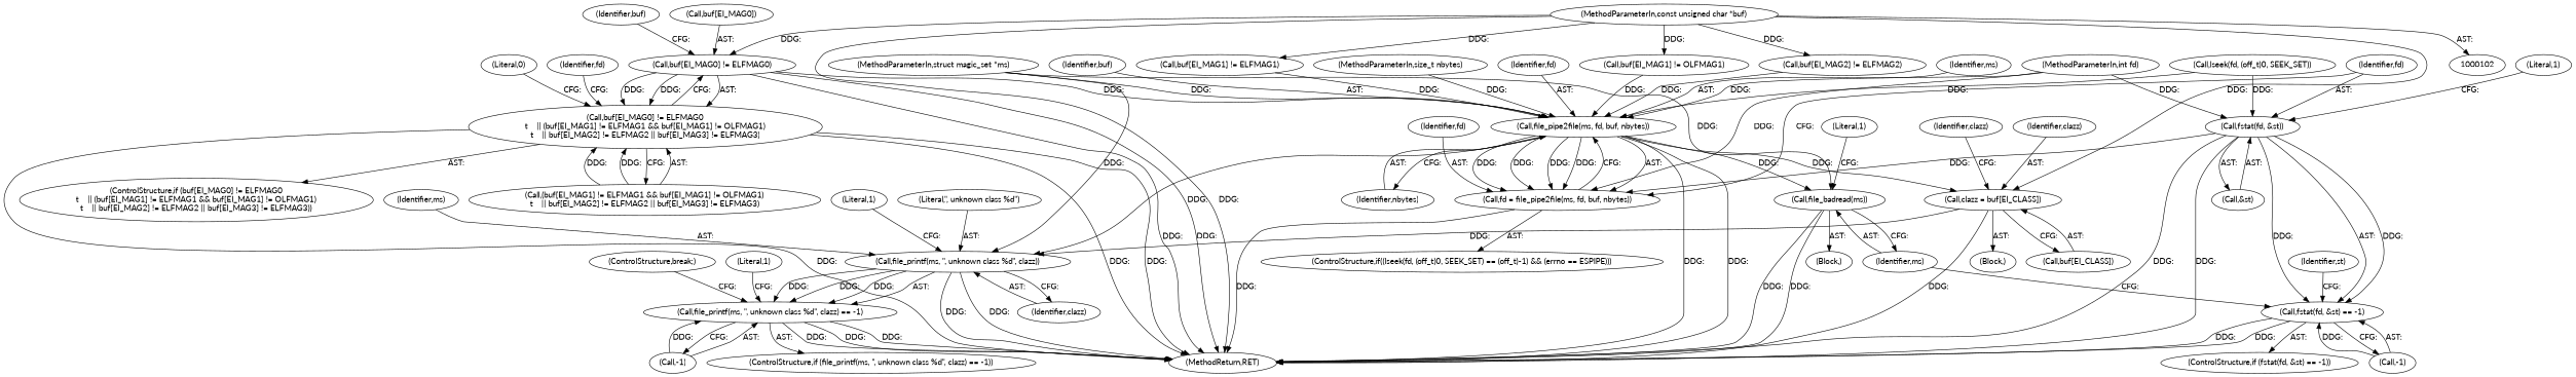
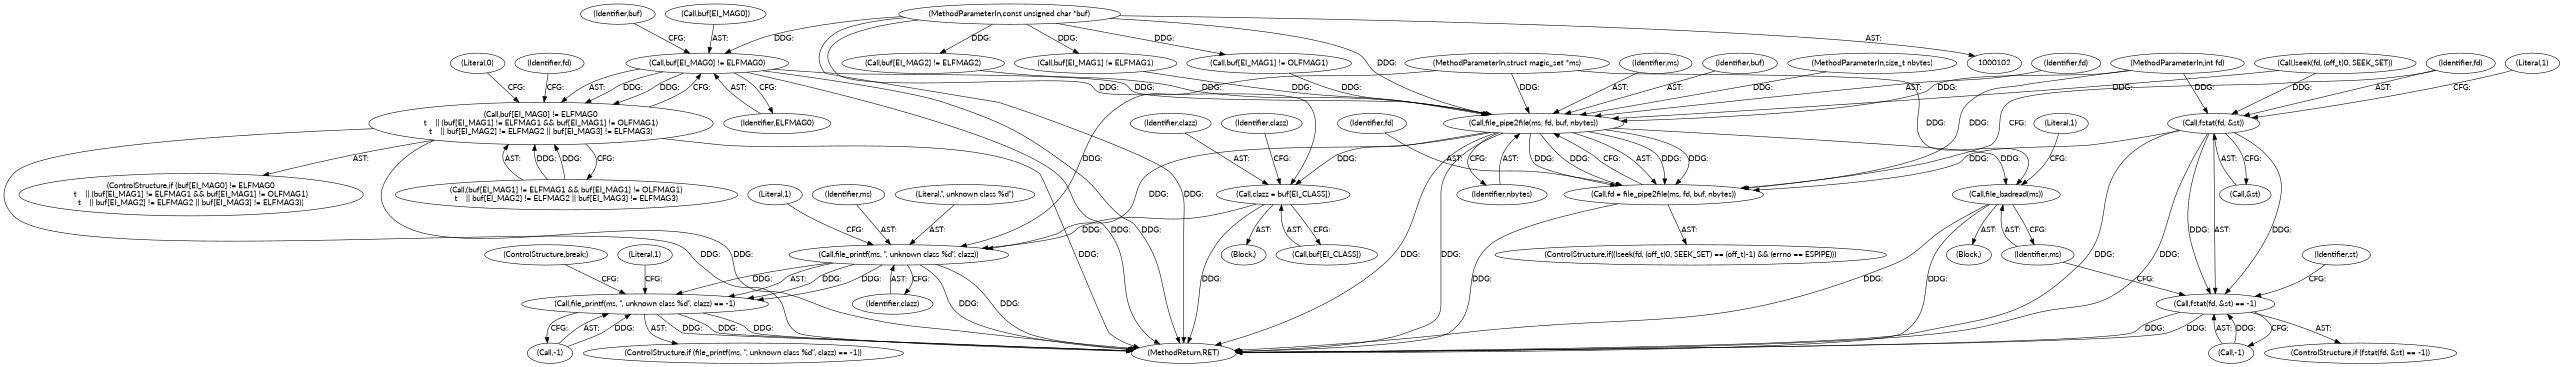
  digraph {
    fontname=Lato
    node [fontname=Lato]
    edge [fontname=Lato]
    n1 [label="(Call,buf[EI_MAG0] != ELFMAG0)"]
    n2 [label="(Call,buf[EI_MAG0] != ELFMAG0\n\t    || (buf[EI_MAG1] != ELFMAG1 && buf[EI_MAG1] != OLFMAG1)\n\t    || buf[EI_MAG2] != ELFMAG2 || buf[EI_MAG3] != ELFMAG3)"]
    n3 [label="(Call,file_pipe2file(ms, fd, buf, nbytes))"]
    n4 [label="(MethodReturn,RET)"]
+   n5 [label="(Identifier,ELFMAG0)"]
    n6 [label="(ControlStructure,if (buf[EI_MAG0] != ELFMAG0\n\t    || (buf[EI_MAG1] != ELFMAG1 && buf[EI_MAG1] != OLFMAG1)\n\t    || buf[EI_MAG2] != ELFMAG2 || buf[EI_MAG3] != ELFMAG3))"]
    n7 [label="(Call,(buf[EI_MAG1] != ELFMAG1 && buf[EI_MAG1] != OLFMAG1)\n\t    || buf[EI_MAG2] != ELFMAG2 || buf[EI_MAG3] != ELFMAG3)"]
    n8 [label="(Call,clazz = buf[EI_CLASS])"]
    n9 [label="(Call,fd = file_pipe2file(ms, fd, buf, nbytes))"]
    n10 [label="(Call,file_badread(ms))"]
    n11 [label="(Call,file_printf(ms, \", unknown class %d\", clazz))"]
    n12 [label="(Identifier,nbytes)"]
    n13 [label="(MethodParameterIn,const unsigned char *buf)"]
    n14 [label="(Call,buf[EI_MAG1] != ELFMAG1)"]
    n15 [label="(Call,buf[EI_MAG2] != ELFMAG2)"]
    n16 [label="(Call,buf[EI_MAG1] != OLFMAG1)"]
    1000102
    n18 [label="(Call,buf[EI_CLASS])"]
    n19 [label="(Block,)"]
    n20 [label="(ControlStructure,if((lseek(fd, (off_t)0, SEEK_SET) == (off_t)-1) && (errno == ESPIPE)))"]
    n21 [label="(Identifier,ms)"]
    n22 [label="(Block,)"]
    n23 [label="(Call,file_printf(ms, \", unknown class %d\", clazz) == -1)"]
    n24 [label="(Identifier,clazz)"]
    n25 [label="(Call,fstat(fd, &st))"]
    n26 [label="(Call,fstat(fd, &st) == -1)"]
    n27 [label="(Call,&st)"]
    n28 [label="(Call,-1)"]
    n29 [label="(ControlStructure,if (fstat(fd, &st) == -1))"]
    n30 [label="(Call,-1)"]
    n31 [label="(ControlStructure,if (file_printf(ms, \", unknown class %d\", clazz) == -1))"]
    n32 [label="(Call,lseek(fd, (off_t)0, SEEK_SET))"]
    n33 [label="(Identifier,ms)"]
    n34 [label="(Identifier,buf)"]
    n35 [label="(Literal,1)"]
    n36 [label="(Literal,0)"]
    n37 [label="(Identifier,fd)"]
    n38 [label="(Identifier,fd)"]
    n39 [label="(Literal,1)"]
    n40 [label="(Identifier,buf)"]
    n41 [label="(Literal,1)"]
    n42 [label="(Identifier,ms)"]
    n43 [label="(ControlStructure,break;)"]
    n44 [label="(MethodParameterIn,struct magic_set *ms)"]
    n45 [label="(MethodParameterIn,size_t nbytes)"]
    n46 [label="(Literal,\", unknown class %d\")"]
    n47 [label="(Identifier,st)"]
    n48 [label="(Identifier,clazz)"]
    n49 [label="(Identifier,clazz)"]
    n50 [label="(Literal,1)"]
    n51 [label="(MethodParameterIn,int fd)"]
    n52 [label="(Identifier,fd)"]
    n53 [label="(Identifier,fd)"]
    n54 [label="(Call,buf[EI_MAG0])"]
    n1 -> n2 [label="AST: "]
    n1 -> n2 [label="DDG: "]
    n1 -> n2 [label="DDG: "]
    n1 -> n3 [label="DDG: "]
    n1 -> n4 [label="DDG: "]
    n1 -> n4 [label="DDG: "]
+   n1 -> n5 [label="CFG: "]
    n2 -> n1 [label="CFG: "]
    n2 -> n4 [label="DDG: "]
    n2 -> n4 [label="DDG: "]
    n2 -> n4 [label="DDG: "]
    n2 -> n6 [label="AST: "]
    n2 -> n7 [label="CFG: "]
    n3 -> n4 [label="DDG: "]
    n3 -> n4 [label="DDG: "]
    n3 -> n8 [label="DDG: "]
    n3 -> n9 [label="AST: "]
    n3 -> n9 [label="DDG: "]
    n3 -> n9 [label="DDG: "]
    n3 -> n9 [label="DDG: "]
    n3 -> n9 [label="DDG: "]
    n3 -> n10 [label="DDG: "]
    n3 -> n11 [label="DDG: "]
    n3 -> n12 [label="CFG: "]
+   n5 -> n1 [label="AST: "]
    n7 -> n2 [label="AST: "]
    n7 -> n2 [label="DDG: "]
    n7 -> n2 [label="DDG: "]
    n8 -> n4 [label="DDG: "]
    n8 -> n11 [label="DDG: "]
    n8 -> n18 [label="CFG: "]
    n8 -> n19 [label="AST: "]
    n9 -> n3 [label="CFG: "]
    n9 -> n4 [label="DDG: "]
    n9 -> n20 [label="AST: "]
    n10 -> n4 [label="DDG: "]
    n10 -> n4 [label="DDG: "]
    n10 -> n21 [label="CFG: "]
    n10 -> n22 [label="AST: "]
    n11 -> n4 [label="DDG: "]
    n11 -> n4 [label="DDG: "]
    n11 -> n23 [label="AST: "]
    n11 -> n23 [label="DDG: "]
    n11 -> n23 [label="DDG: "]
    n11 -> n23 [label="DDG: "]
    n11 -> n24 [label="CFG: "]
    n12 -> n3 [label="AST: "]
    n13 -> n1 [label="DDG: "]
+   n13 -> n3 [label="DDG: "]
    n13 -> n4 [label="DDG: "]
    n13 -> n8 [label="DDG: "]
    n13 -> n14 [label="DDG: "]
    n13 -> n15 [label="DDG: "]
    n13 -> n16 [label="DDG: "]
    n13 -> 1000102 [label="AST: "]
    n14 -> n3 [label="DDG: "]
    n15 -> n3 [label="DDG: "]
    n16 -> n3 [label="DDG: "]
    n18 -> n8 [label="AST: "]
    n21 -> n10 [label="AST: "]
    n21 -> n26 [label="CFG: "]
    n23 -> n4 [label="DDG: "]
    n23 -> n4 [label="DDG: "]
    n23 -> n4 [label="DDG: "]
    n23 -> n30 [label="CFG: "]
    n23 -> n31 [label="AST: "]
    n24 -> n11 [label="AST: "]
    n25 -> n4 [label="DDG: "]
    n25 -> n4 [label="DDG: "]
    n25 -> n9 [label="DDG: "]
    n25 -> n26 [label="AST: "]
    n25 -> n26 [label="DDG: "]
    n25 -> n26 [label="DDG: "]
-   n25 -> n27 [label="AST: "]
+   n25 -> n27 [label="CFG: "]
    n26 -> n4 [label="DDG: "]
    n26 -> n4 [label="DDG: "]
    n26 -> n28 [label="CFG: "]
    n26 -> n29 [label="AST: "]
    n27 -> n25 [label="AST: "]
    n28 -> n26 [label="AST: "]
    n28 -> n26 [label="DDG: "]
    n30 -> n23 [label="AST: "]
    n30 -> n23 [label="DDG: "]
    n32 -> n3 [label="DDG: "]
    n32 -> n25 [label="DDG: "]
    n33 -> n3 [label="AST: "]
    n34 -> n3 [label="AST: "]
    n35 -> n25 [label="CFG: "]
    n36 -> n2 [label="CFG: "]
    n37 -> n9 [label="AST: "]
    n38 -> n9 [label="CFG: "]
    n38 -> n25 [label="AST: "]
    n39 -> n11 [label="CFG: "]
    n40 -> n1 [label="CFG: "]
    n41 -> n10 [label="CFG: "]
    n42 -> n11 [label="AST: "]
    n43 -> n23 [label="CFG: "]
    n44 -> n3 [label="DDG: "]
    n44 -> n10 [label="DDG: "]
    n44 -> n11 [label="DDG: "]
    n45 -> n3 [label="DDG: "]
    n46 -> n11 [label="AST: "]
    n47 -> n26 [label="CFG: "]
    n48 -> n8 [label="CFG: "]
    n49 -> n8 [label="AST: "]
    n50 -> n23 [label="CFG: "]
    n51 -> n3 [label="DDG: "]
    n51 -> n9 [label="DDG: "]
    n51 -> n25 [label="DDG: "]
    n52 -> n3 [label="AST: "]
    n53 -> n2 [label="CFG: "]
    n54 -> n1 [label="AST: "]
  }
